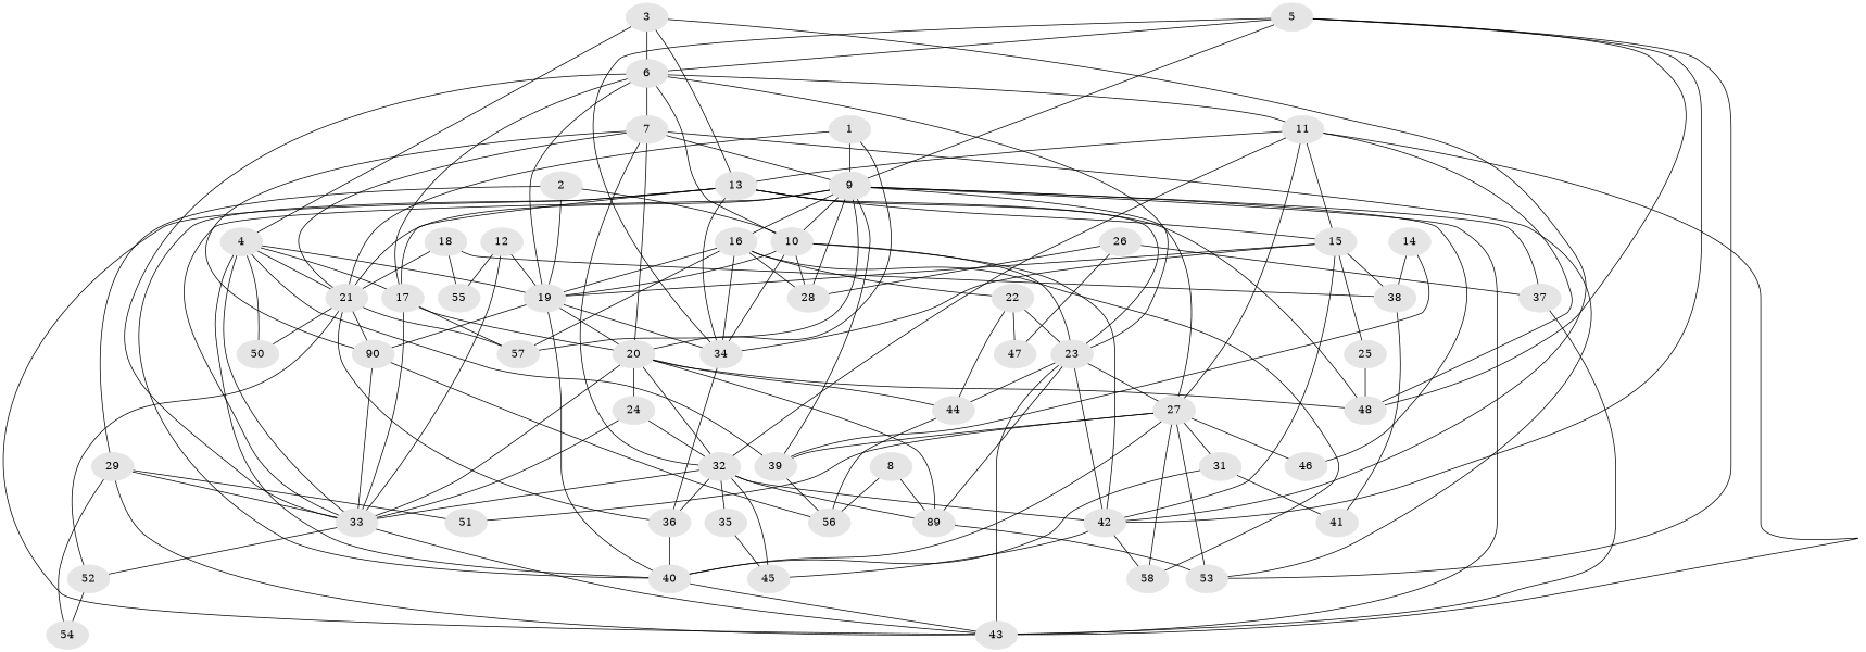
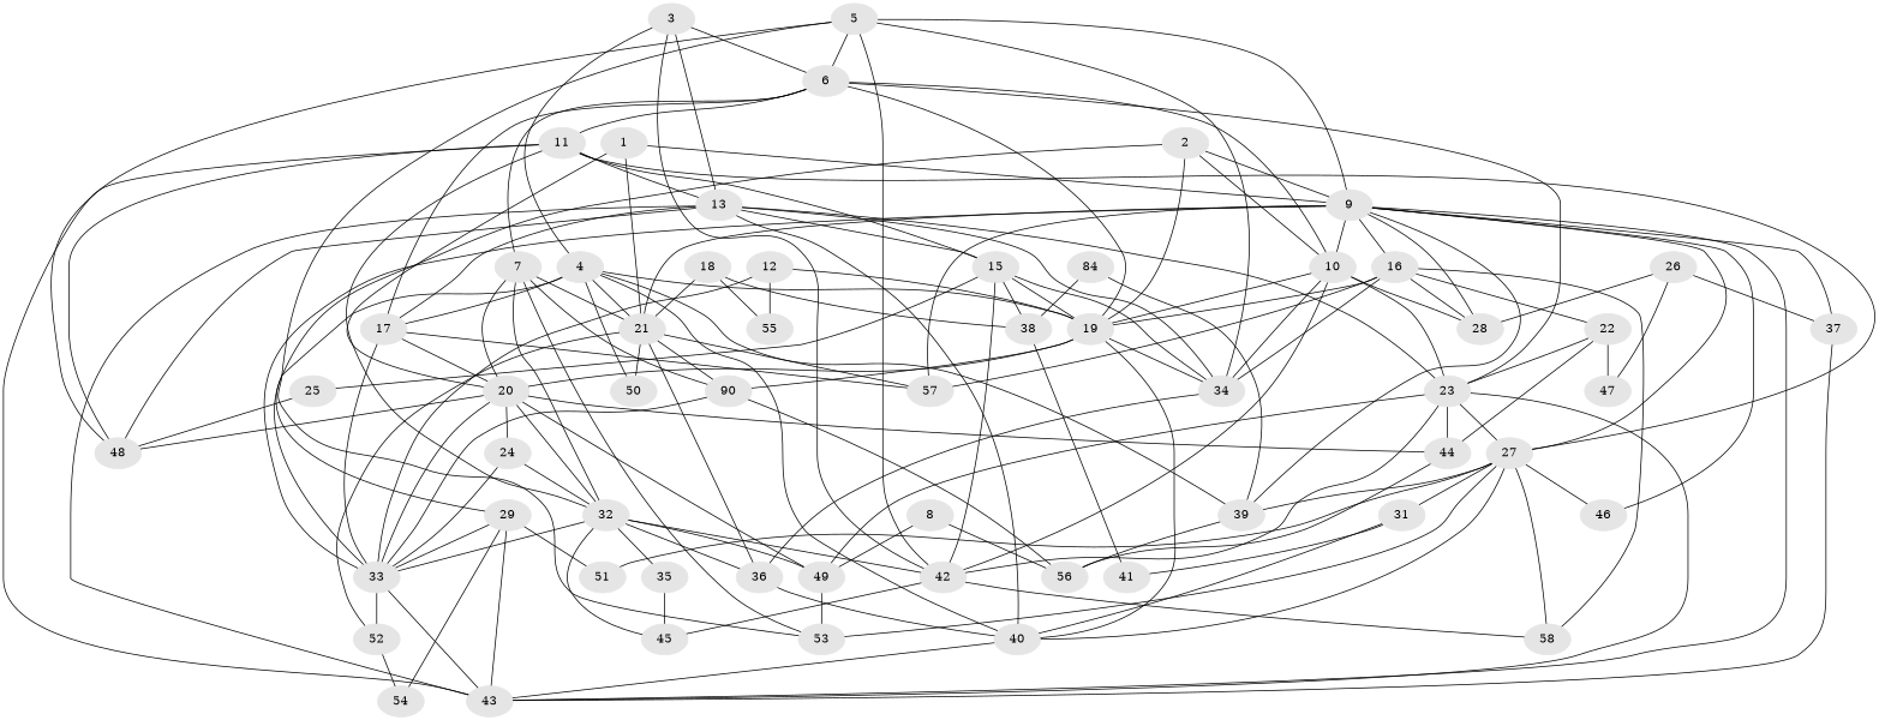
  graph {
    node [color=gray90 style=filled]
    edge [weight=1.0]
    1
    9
    20
    21
    10
    33
    39
    16
    27
    28
    37
    43
    46
    57
    48
    32
-   49 [label=89]
+   49
    24
    44
    50
    n21 [label=90]
    36
    52
    2
    19
    29
    42
    34
    23
    40
    51
    54
    3
    4
    6
    13
    17
    7
    11
    15
    58
    45
    56
    5
    53
    35
    8
    22
    31
    38
    25
    12
    55
-   14
+   14 [label=84]
    41
    47
    18
    26
    1 -- 9
    1 -- 20
    1 -- 21
    9 -- 21
    9 -- 10 [weight=2.0]
    9 -- 33
    9 -- 39
    9 -- 16
    9 -- 27
    9 -- 28
    9 -- 37
    9 -- 43
    9 -- 46
    9 -- 57
    20 -- 33
    20 -- 48
    20 -- 32
    20 -- 49
    20 -- 24
    20 -- 44
    21 -- 57 [weight=2.0]
    21 -- 50
    21 -- n21
    21 -- 36
    21 -- 52
    10 -- 28
    10 -- 19
    10 -- 42
    10 -- 34
    10 -- 23
    33 -- 43
    33 -- 52
    39 -- 56
    16 -- 28
    16 -- 57
    16 -- 19 [weight=2.0]
    16 -- 34
    16 -- 58
    16 -- 22
    27 -- 39
    27 -- 46
    27 -- 40
    27 -- 51
    27 -- 58
    27 -- 53 [weight=2.0]
    27 -- 31
    37 -- 43
    32 -- 33
    32 -- 49
    32 -- 36
    32 -- 42
    32 -- 45
    32 -- 35
    49 -- 53
    24 -- 33
    24 -- 32
    44 -- 56
    n21 -- 33
    n21 -- 56
    36 -- 40
    52 -- 54
    2 -- 10
    2 -- 19
    2 -- 29
    19 -- 20
    19 -- n21
    19 -- 34
    19 -- 40
    29 -- 33
    29 -- 43
    29 -- 51
    29 -- 54
    42 -- 58
    42 -- 45
    34 -- 36
    23 -- 27
    23 -- 43
    23 -- 49
    23 -- 44
    23 -- 42
    40 -- 43
    3 -- 42
    3 -- 4 [weight=2.0]
    3 -- 6
    3 -- 13
    4 -- 21 [weight=2.0]
    4 -- 33
    4 -- 39
    4 -- 50
    4 -- 19
    4 -- 40
    4 -- 17
    6 -- 10
-   6 -- 33 [weight=2.0]
    6 -- 19 [weight=3.0]
    6 -- 23
    6 -- 17
    6 -- 7 [weight=3.0]
    6 -- 11
    13 -- 43
    13 -- 48
    13 -- 34
    13 -- 23
    13 -- 40
    13 -- 17 [weight=2.0]
    13 -- 15
    17 -- 20 [weight=2.0]
    17 -- 33
    17 -- 57
-   7 -- 9
+   2 -- 9
    7 -- 20
    7 -- 21
    7 -- 32 [weight=2.0]
    7 -- n21 [weight=2.0]
    7 -- 53
    11 -- 27
    11 -- 43 [weight=2.0]
    11 -- 48
    11 -- 32
    11 -- 13
    11 -- 15
    15 -- 19
    15 -- 42
    15 -- 34 [weight=2.0]
    15 -- 38
    15 -- 25
    5 -- 9
    5 -- 48
    5 -- 42
    5 -- 34
    5 -- 6
    5 -- 53
    35 -- 45
    8 -- 49
    8 -- 56
    22 -- 44
    22 -- 23
    22 -- 47
    31 -- 40
    31 -- 41
    38 -- 41
    25 -- 48
    12 -- 33
    12 -- 19
    12 -- 55
    14 -- 39
    14 -- 38
    18 -- 21
    18 -- 38
    18 -- 55
    26 -- 28
    26 -- 37
    26 -- 47
  }
